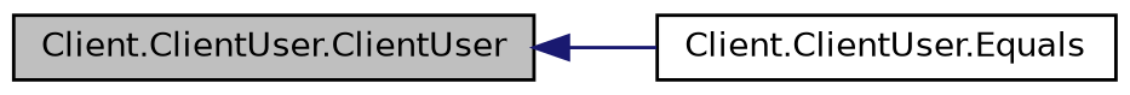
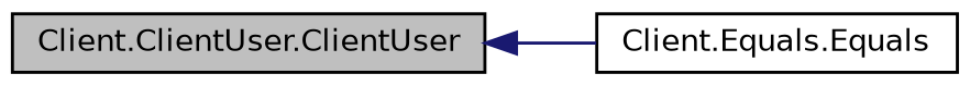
  digraph {
    rankdir=LR
    node [color=black fontname=Helvetica fontsize=10 shape=record style=filled]
    n1 [fillcolor=grey75 fontcolor=black height=0.2 label="Client.ClientUser.ClientUser" width=0.4]
-   n2 [fillcolor=white height=0.2 label="Client.ClientUser.Equals" width=0.4]
+   n2 [fillcolor=white height=0.2 label="Client.Equals.Equals" width=0.4]
    n1 -> n2 [color=midnightblue dir=back fontname=Helvetica fontsize=10 labelfontname=Helvetica labelfontsize=10 style=solid]
  }
